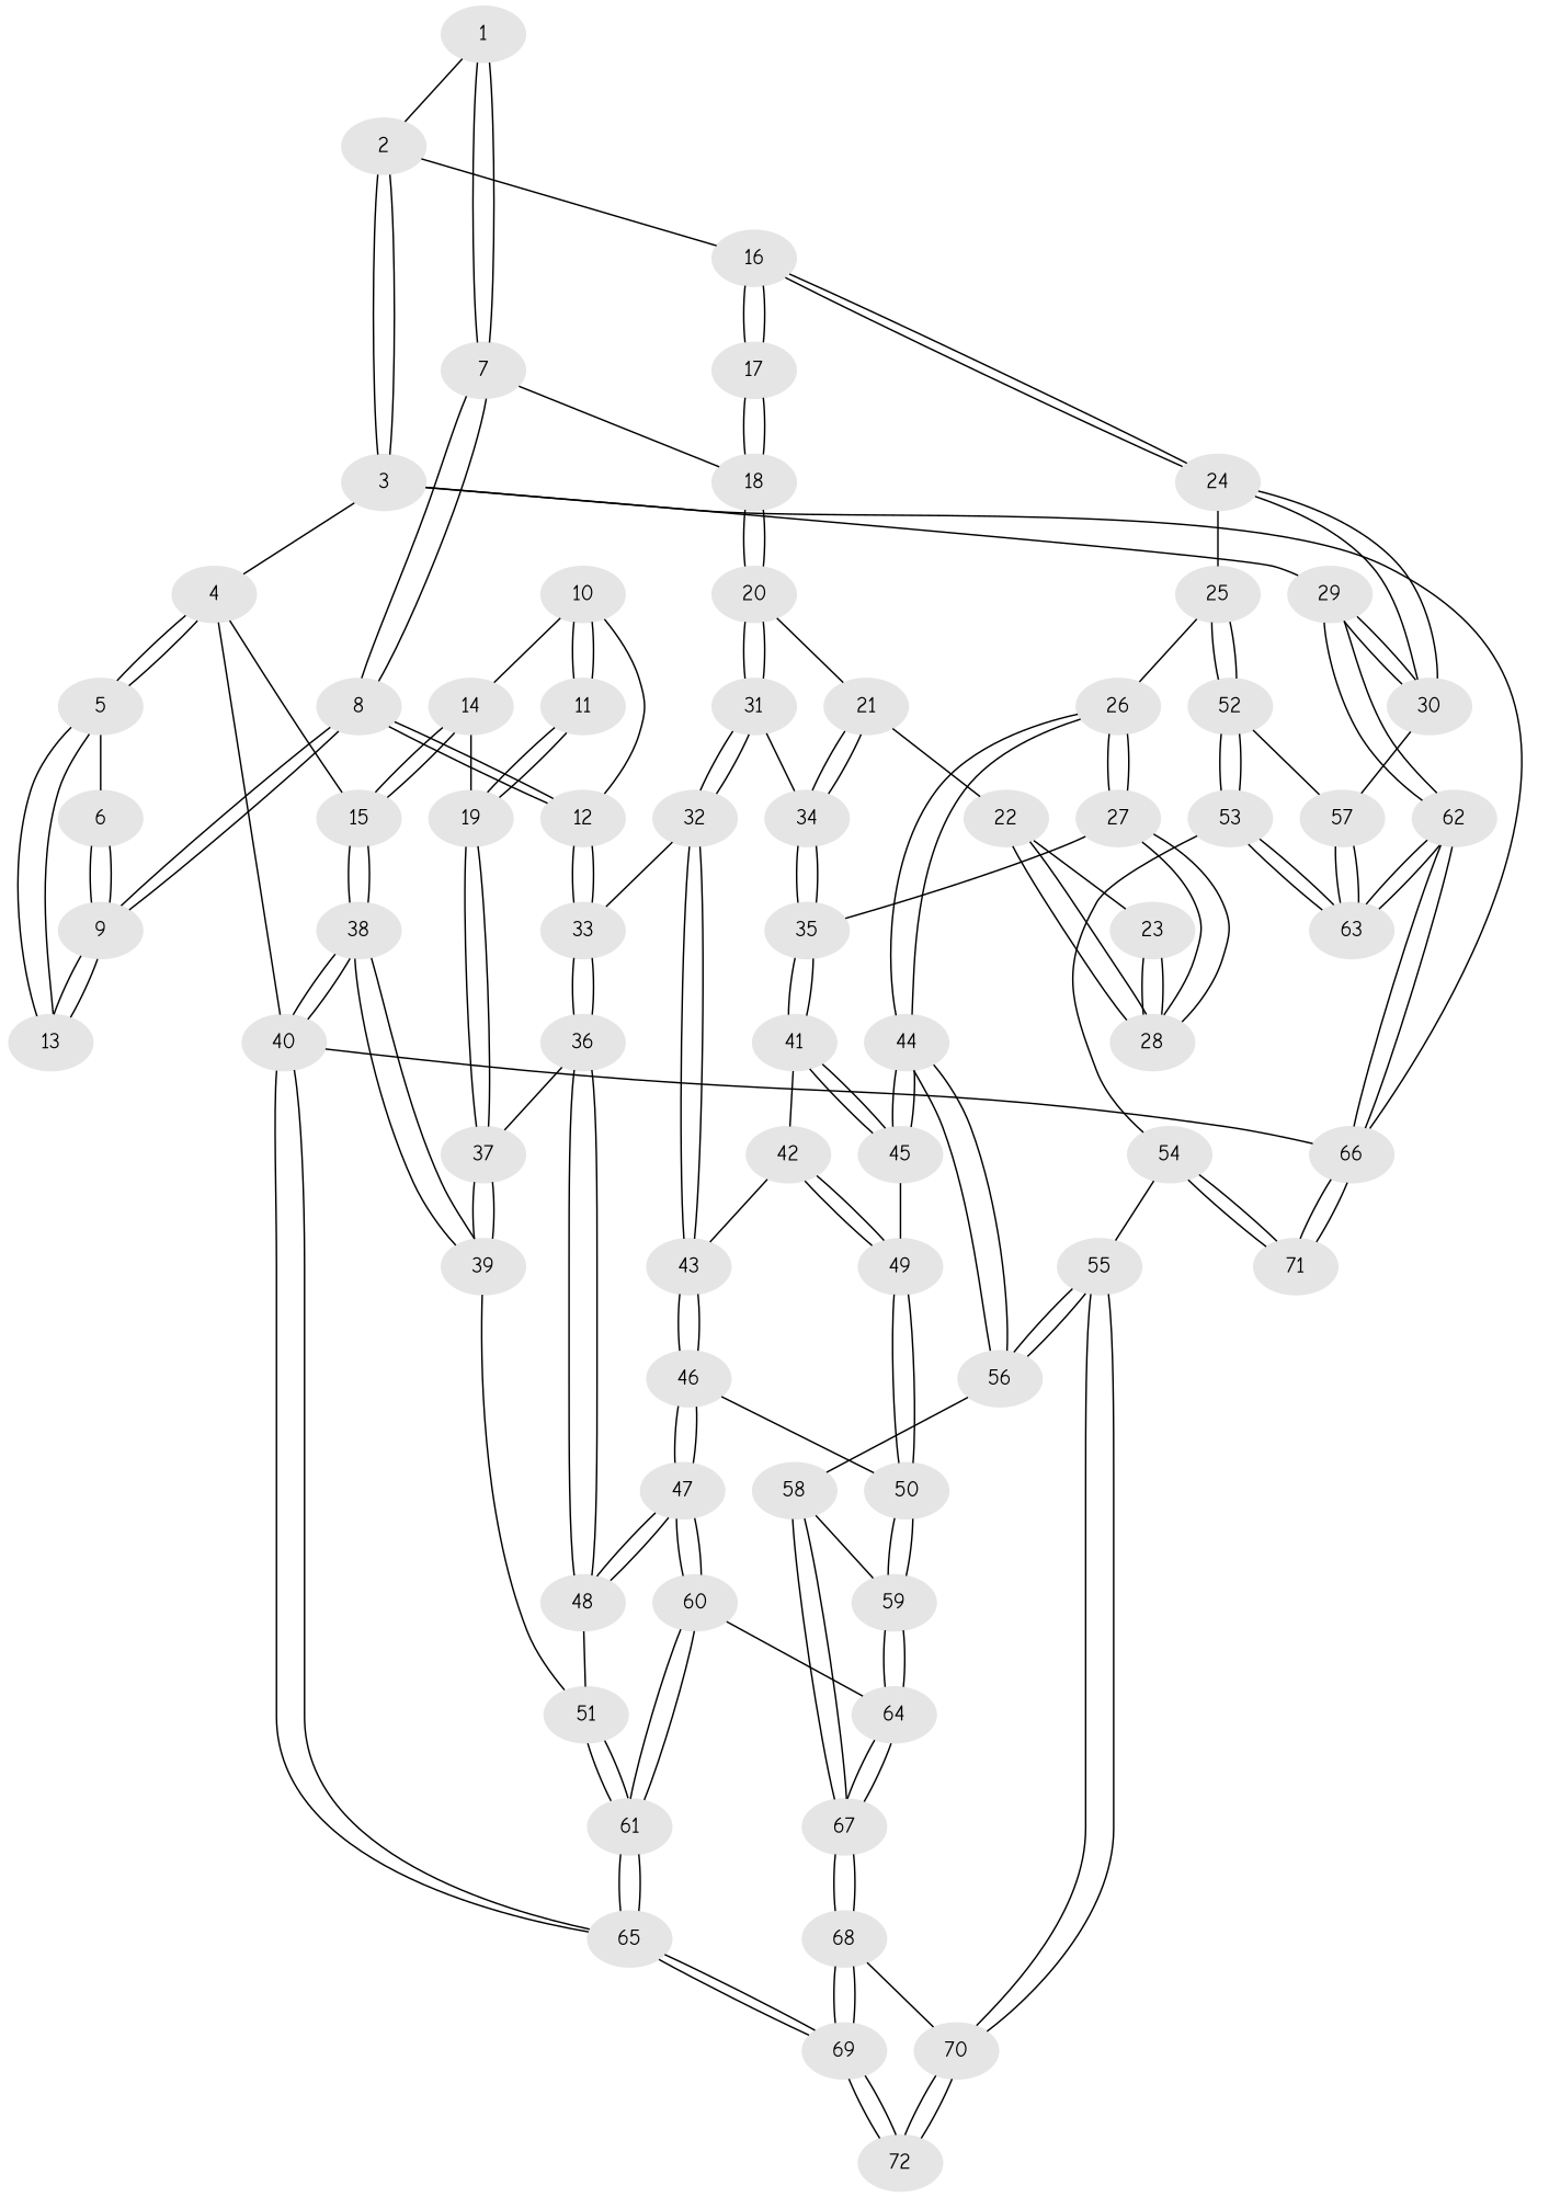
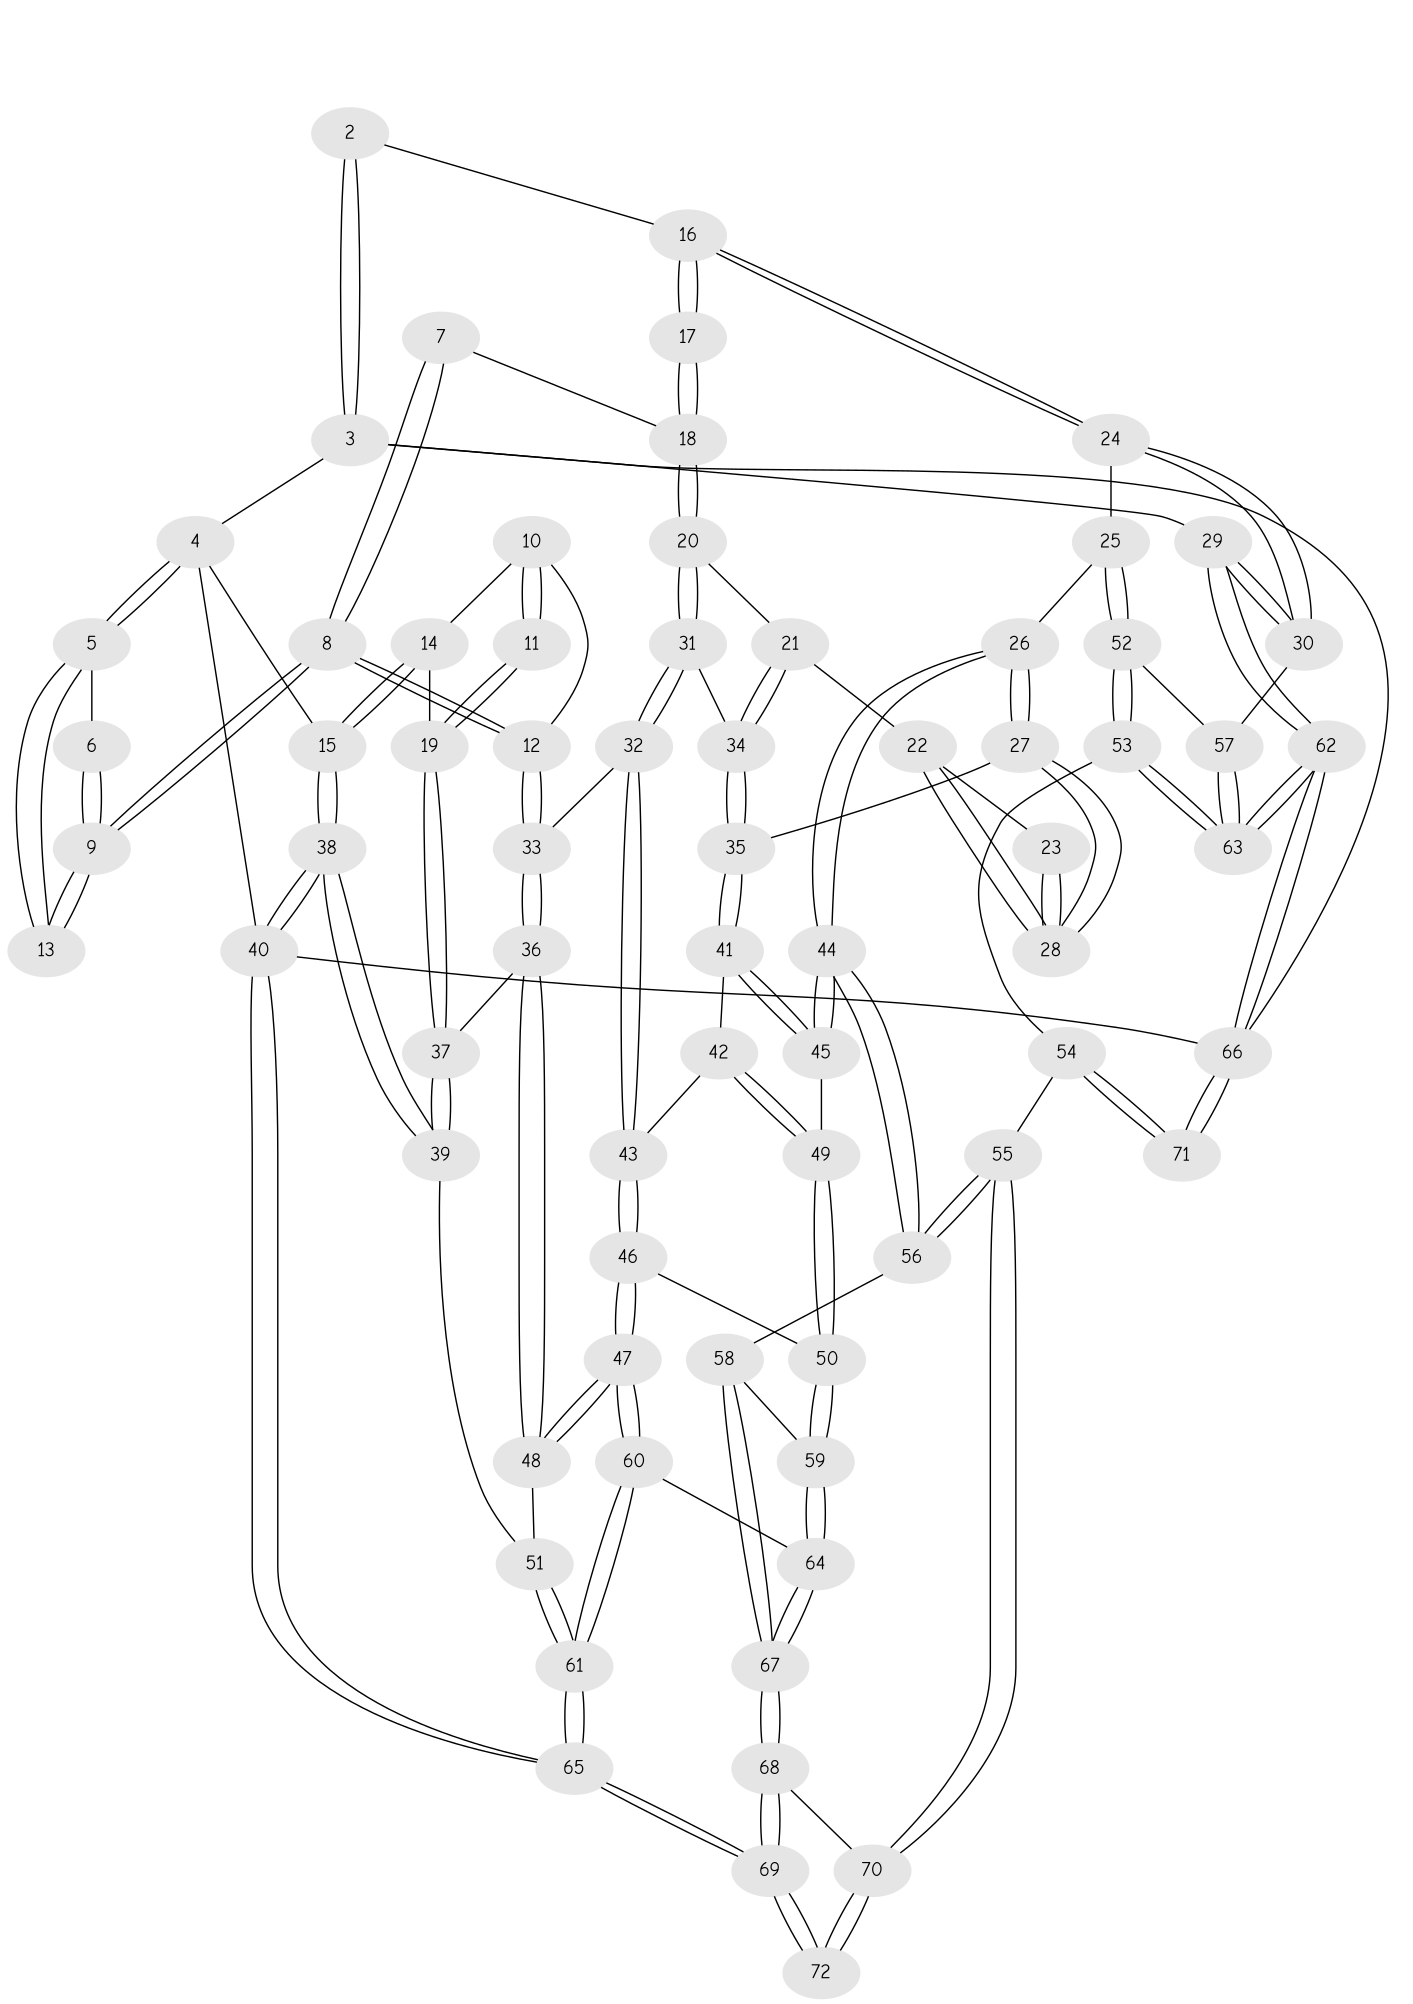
  graph {
    fontname="Comic Neue"
    node [color=gray90 fontname="Comic Neue" style=filled]
    edge [fontname="Comic Neue"]
-   1
    2
    7
    3
    16
    8
    18
    4
    29
    66
    17
    24
    5
    15
    40
    30
    62
    71
    6
    13
    38
    65
    9
    12
    20
    33
    10
    11
    14
    19
    37
    36
    39
    25
    21
    31
    22
    34
    32
    23
    28
    35
    26
    52
    57
    27
    44
    53
    45
    56
    41
    63
    43
    46
    48
    42
    51
    61
    69
    49
    50
    47
    58
    60
    59
    64
    54
    55
    70
    72
    67
    68
-   1 -- 2
-   1 -- 7
-   1 -- 7
    2 -- 3
    2 -- 3
    2 -- 16
    7 -- 8
    7 -- 8
    7 -- 18
    3 -- 4
    3 -- 29
    3 -- 66
    16 -- 17
    16 -- 17
    16 -- 24
    16 -- 24
    8 -- 9
    8 -- 9
    8 -- 12
    8 -- 12
    18 -- 20
    18 -- 20
    4 -- 5
    4 -- 5
    4 -- 15
    4 -- 40
    29 -- 30
    29 -- 30
    29 -- 62
    29 -- 62
    66 -- 71
    66 -- 71
    17 -- 18
    17 -- 18
    24 -- 30
    24 -- 30
    24 -- 25
    5 -- 6
    5 -- 13
    5 -- 13
    15 -- 38
    15 -- 38
    40 -- 66
    40 -- 65
    40 -- 65
    30 -- 57
    62 -- 66
    62 -- 66
    62 -- 63
    62 -- 63
    6 -- 9
    6 -- 9
    38 -- 40
    38 -- 40
    38 -- 39
    38 -- 39
    65 -- 69
    65 -- 69
    9 -- 13
    9 -- 13
    12 -- 33
    12 -- 33
    20 -- 21
    20 -- 31
    20 -- 31
    33 -- 36
    33 -- 36
    10 -- 12
    10 -- 11
    10 -- 11
    10 -- 14
    11 -- 19
    11 -- 19
    14 -- 15
    14 -- 15
    14 -- 19
    19 -- 37
    19 -- 37
    37 -- 39
    37 -- 39
    36 -- 37
    36 -- 48
    36 -- 48
    39 -- 51
    25 -- 26
    25 -- 52
    25 -- 52
    21 -- 22
    21 -- 34
    21 -- 34
    31 -- 34
    31 -- 32
    31 -- 32
    22 -- 23
    22 -- 28
    22 -- 28
    34 -- 35
    34 -- 35
    32 -- 33
    32 -- 43
    32 -- 43
    23 -- 28
    23 -- 28
    35 -- 41
    35 -- 41
    26 -- 27
    26 -- 27
    26 -- 44
    26 -- 44
    52 -- 57
    52 -- 53
    52 -- 53
    57 -- 63
    57 -- 63
    27 -- 28
    27 -- 28
    27 -- 35
    44 -- 45
    44 -- 45
    44 -- 56
    44 -- 56
    53 -- 63
    53 -- 63
    53 -- 54
    45 -- 49
    56 -- 58
    41 -- 45
    41 -- 45
    41 -- 42
    43 -- 46
    43 -- 46
    46 -- 50
    46 -- 47
    46 -- 47
    48 -- 51
    42 -- 43
    42 -- 49
    42 -- 49
    51 -- 61
    51 -- 61
    61 -- 65
    61 -- 65
    69 -- 72
    69 -- 72
    49 -- 50
    49 -- 50
    50 -- 59
    50 -- 59
    47 -- 48
    47 -- 48
    47 -- 60
    47 -- 60
    58 -- 59
    58 -- 67
    58 -- 67
    60 -- 61
    60 -- 61
    60 -- 64
    59 -- 64
    59 -- 64
    64 -- 67
    64 -- 67
    54 -- 71
    54 -- 71
    54 -- 55
    55 -- 56
    55 -- 56
    55 -- 70
    55 -- 70
    70 -- 72
    70 -- 72
    67 -- 68
    67 -- 68
    68 -- 69
    68 -- 69
    68 -- 70
  }
